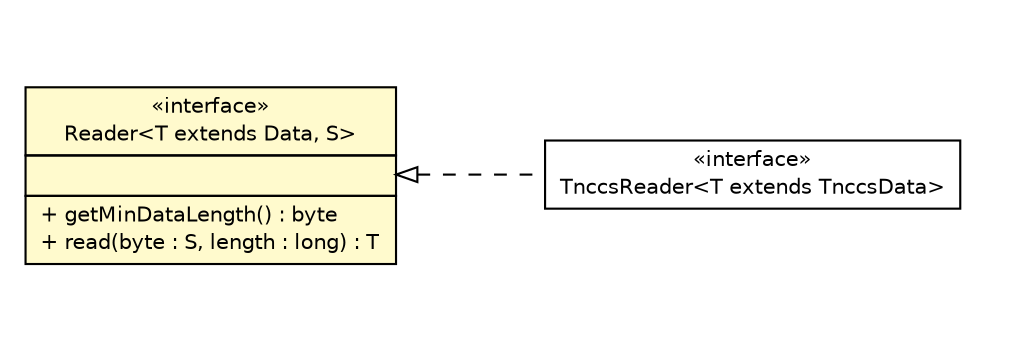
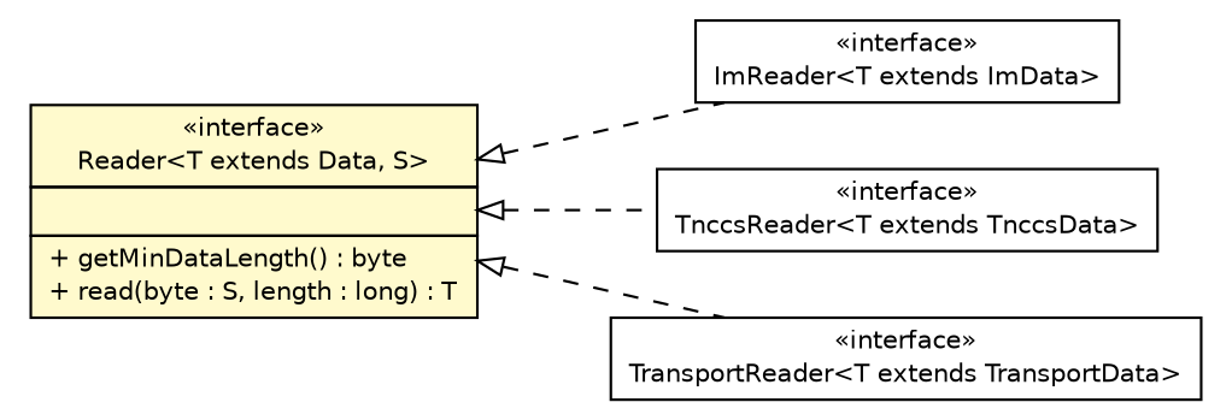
  digraph {
    nodesep=0.25
    rankdir=LR
    ranksep=0.5
    node [fontcolor=black fontname=Helvetica fontsize=10.0 shape=plaintext]
    edge [arrowtail=empty dir=back fontname=Helvetica fontsize=10 headport=p labelfontname=Helvetica labelfontsize=10 style=dashed tailport=p]
+   n1 [label=<<table title="de.hsbremen.tc.tnc.message.m.serialize.bytebuffer.ImReader" border="0" cellborder="1" cellspacing="0" cellpadding="2" port="p" href="./m/serialize/bytebuffer/ImReader.html"> 		<tr><td><table border="0" cellspacing="0" cellpadding="1"> <tr><td align="center" balign="center"> &#171;interface&#187; </td></tr> <tr><td align="center" balign="center"> ImReader&lt;T extends ImData&gt; </td></tr> 		</table></td></tr> 		</table>>]
    n2 [label=<<table title="de.hsbremen.tc.tnc.message.tnccs.serialize.bytebuffer.TnccsReader" border="0" cellborder="1" cellspacing="0" cellpadding="2" port="p" href="./tnccs/serialize/bytebuffer/TnccsReader.html"> 		<tr><td><table border="0" cellspacing="0" cellpadding="1"> <tr><td align="center" balign="center"> &#171;interface&#187; </td></tr> <tr><td align="center" balign="center"> TnccsReader&lt;T extends TnccsData&gt; </td></tr> 		</table></td></tr> 		</table>>]
    n3 [label=<<table title="de.hsbremen.tc.tnc.message.Reader" border="0" cellborder="1" cellspacing="0" cellpadding="2" port="p" bgcolor="lemonChiffon" href="./Reader.html"> 		<tr><td><table border="0" cellspacing="0" cellpadding="1"> <tr><td align="center" balign="center"> &#171;interface&#187; </td></tr> <tr><td align="center" balign="center"> Reader&lt;T extends Data, S&gt; </td></tr> 		</table></td></tr> 		<tr><td><table border="0" cellspacing="0" cellpadding="1"> <tr><td align="left" balign="left">  </td></tr> 		</table></td></tr> 		<tr><td><table border="0" cellspacing="0" cellpadding="1"> <tr><td align="left" balign="left"> + getMinDataLength() : byte </td></tr> <tr><td align="left" balign="left"> + read(byte : S, length : long) : T </td></tr> 		</table></td></tr> 		</table>>]
+   n4 [label=<<table title="de.hsbremen.tc.tnc.message.t.serialize.bytebuffer.TransportReader" border="0" cellborder="1" cellspacing="0" cellpadding="2" port="p" href="./t/serialize/bytebuffer/TransportReader.html"> 		<tr><td><table border="0" cellspacing="0" cellpadding="1"> <tr><td align="center" balign="center"> &#171;interface&#187; </td></tr> <tr><td align="center" balign="center"> TransportReader&lt;T extends TransportData&gt; </td></tr> 		</table></td></tr> 		</table>>]
+   n3 -> n1
    n3 -> n2
+   n3 -> n4
  }
